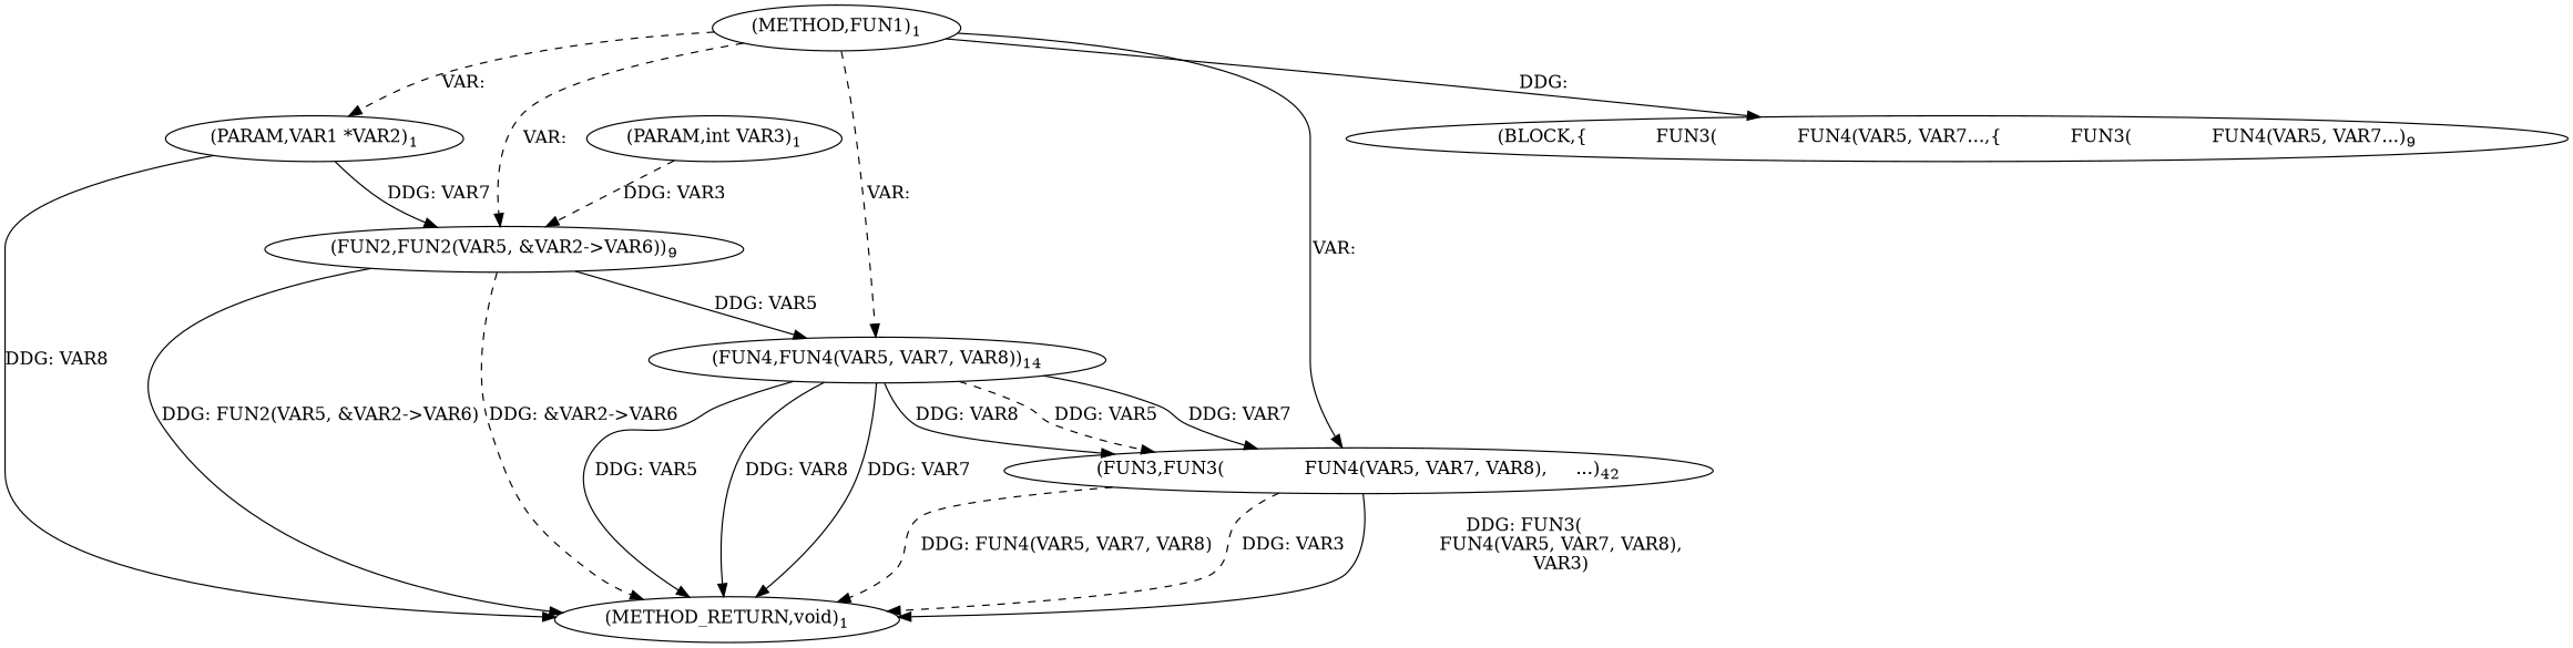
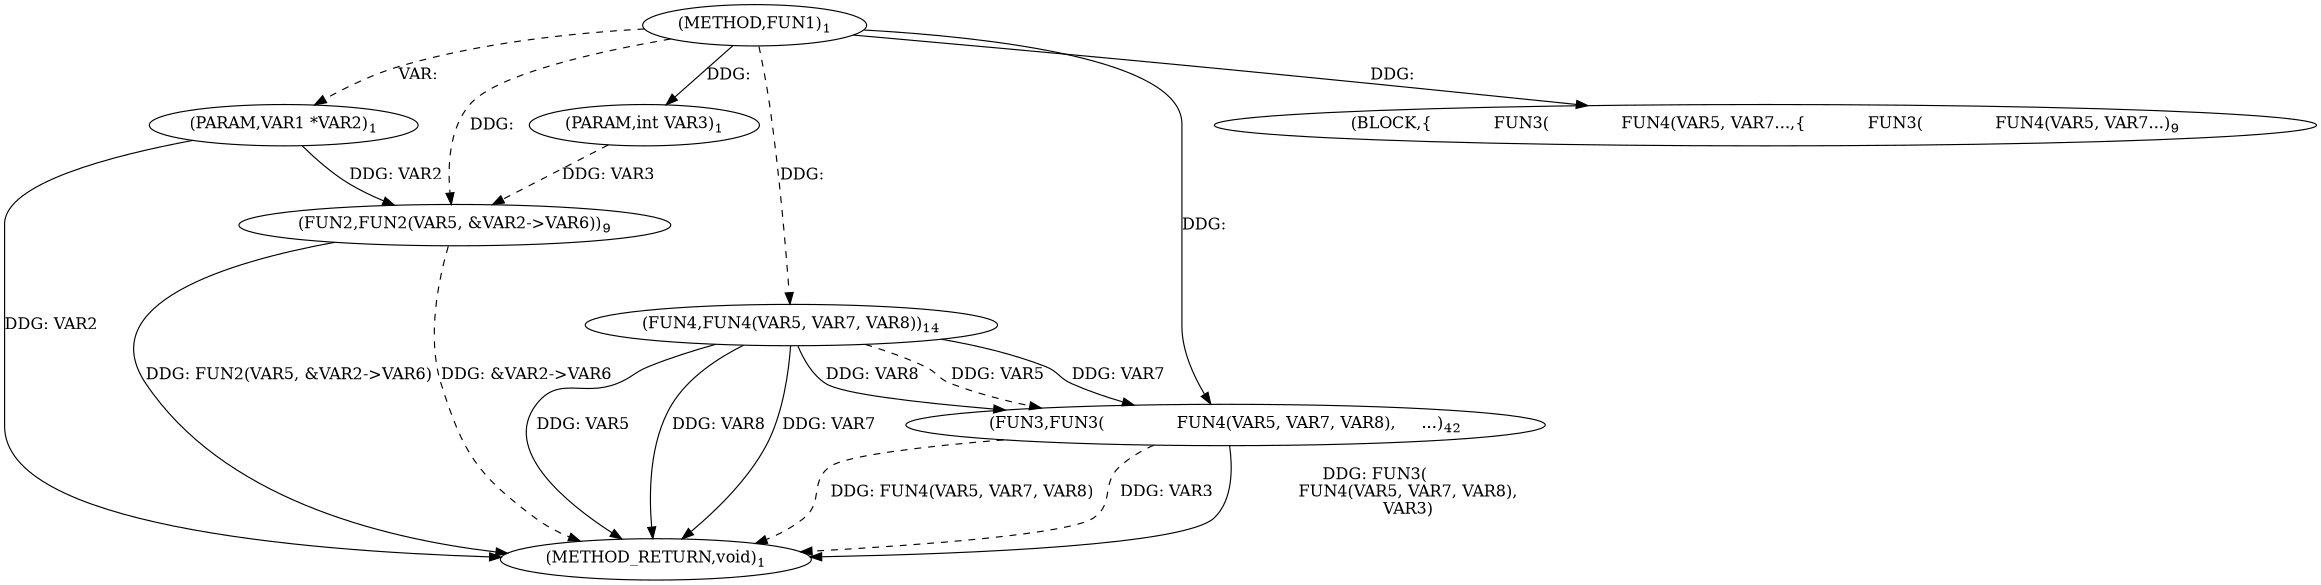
  digraph {
    edge [style=solid]
    n1 [label=<(METHOD,FUN1)<SUB>1</SUB>>]
    n2 [label=<(PARAM,VAR1 *VAR2)<SUB>1</SUB>>]
    n3 [label=<(PARAM,int VAR3)<SUB>1</SUB>>]
    n4 [label=<(FUN2,FUN2(VAR5, &amp;VAR2-&gt;VAR6))<SUB>9</SUB>>]
    n5 [label=<(BLOCK,{            FUN3(              FUN4(VAR5, VAR7...,{            FUN3(              FUN4(VAR5, VAR7...)<SUB>9</SUB>>]
    n6 [label=<(FUN3,FUN3(              FUN4(VAR5, VAR7, VAR8),     ...)<SUB>42</SUB>>]
    n7 [label=<(FUN4,FUN4(VAR5, VAR7, VAR8))<SUB>14</SUB>>]
    n8 [label=<(METHOD_RETURN,void)<SUB>1</SUB>>]
    n1 -> n2 [label="VAR: " style=dashed]
-   n1 -> n4 [label="VAR: " style=dashed]
+   n1 -> n3 [label="DDG: "]
+   n1 -> n4 [label="DDG: " style=dashed]
    n1 -> n5 [label="DDG: "]
-   n1 -> n6 [label="VAR: "]
-   n1 -> n7 [label="VAR: " style=dashed]
-   n2 -> n4 [label="DDG: VAR7"]
-   n2 -> n8 [label="DDG: VAR8"]
+   n1 -> n6 [label="DDG: "]
+   n1 -> n7 [label="DDG: " style=dashed]
+   n2 -> n4 [label="DDG: VAR2"]
+   n2 -> n8 [label="DDG: VAR2"]
    n3 -> n4 [label="DDG: VAR3" style=dashed]
-   n4 -> n7 [label="DDG: VAR5"]
    n4 -> n8 [label="DDG: &amp;VAR2-&gt;VAR6" style=dashed]
    n4 -> n8 [label="DDG: FUN2(VAR5, &amp;VAR2-&gt;VAR6)"]
    n6 -> n8 [label="DDG: FUN4(VAR5, VAR7, VAR8)" style=dashed]
    n6 -> n8 [label="DDG: VAR3" style=dashed]
    n6 -> n8 [label="DDG: FUN3(\n             FUN4(VAR5, VAR7, VAR8),\n             VAR3)"]
    n7 -> n6 [label="DDG: VAR5" style=dashed]
    n7 -> n6 [label="DDG: VAR7"]
    n7 -> n6 [label="DDG: VAR8"]
    n7 -> n8 [label="DDG: VAR5"]
    n7 -> n8 [label="DDG: VAR8"]
    n7 -> n8 [label="DDG: VAR7"]
  }
